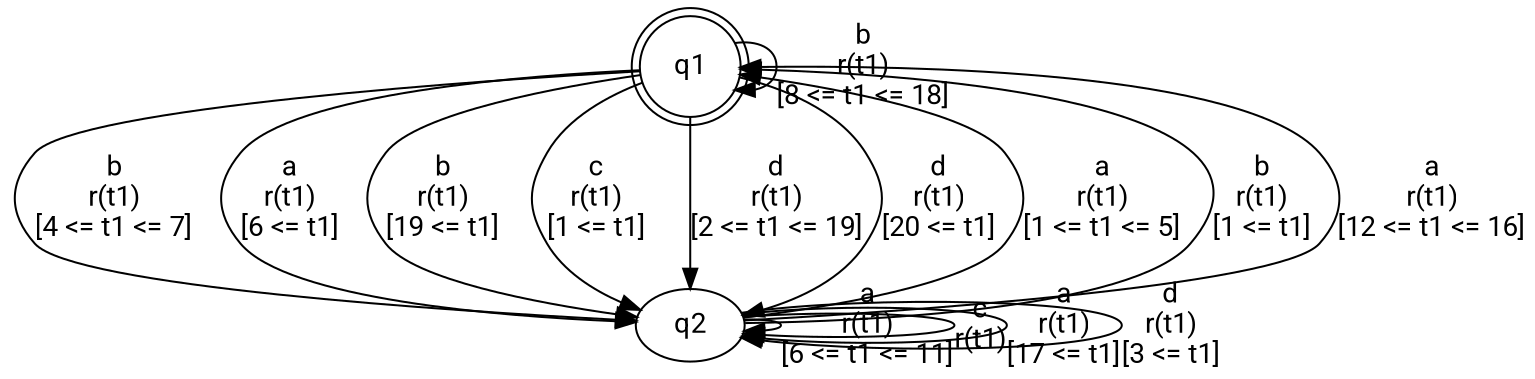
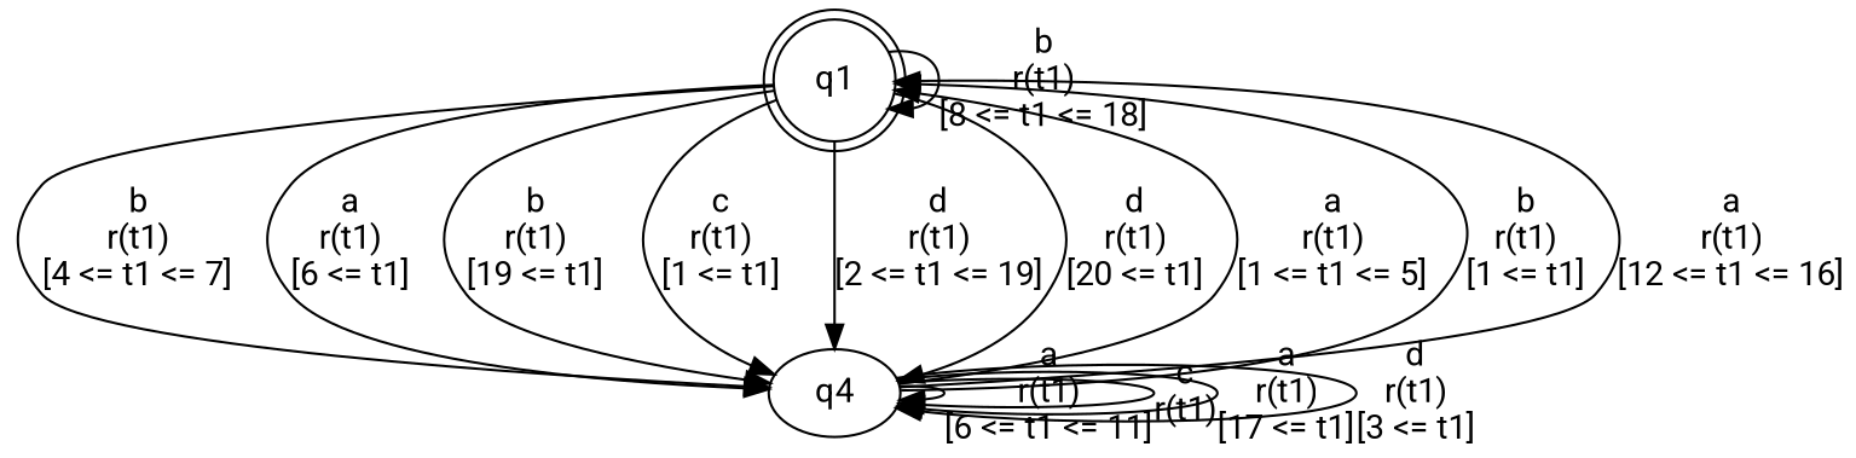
  digraph {
    fontname=Roboto
    node [fontname=Roboto]
    edge [fontname=Roboto]
    n1 [label=q1 shape=doublecircle]
-   n2 [label=q2]
+   n2 [label=q4]
    n1 -> n1 [label="b\nr(t1)\n[8 <= t1 <= 18]"]
    n1 -> n2 [label="b\nr(t1)\n[4 <= t1 <= 7]"]
    n1 -> n2 [label="a\nr(t1)\n[6 <= t1]"]
    n1 -> n2 [label="b\nr(t1)\n[19 <= t1]"]
    n1 -> n2 [label="c\nr(t1)\n[1 <= t1]"]
    n1 -> n2 [label="d\nr(t1)\n[2 <= t1 <= 19]"]
    n1 -> n2 [label="d\nr(t1)\n[20 <= t1]"]
    n2 -> n1 [label="a\nr(t1)\n[1 <= t1 <= 5]"]
    n2 -> n1 [label="b\nr(t1)\n[1 <= t1]"]
    n2 -> n1 [label="a\nr(t1)\n[12 <= t1 <= 16]"]
    n2 -> n2 [label="a\nr(t1)\n[6 <= t1 <= 11]"]
    n2 -> n2 [label="c\nr(t1)\n"]
    n2 -> n2 [label="a\nr(t1)\n[17 <= t1]"]
    n2 -> n2 [label="d\nr(t1)\n[3 <= t1]"]
  }
